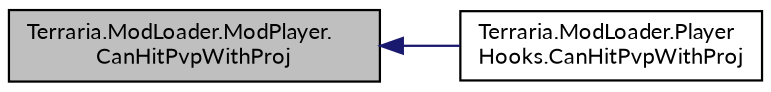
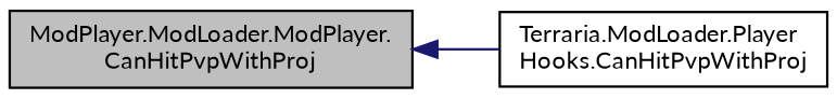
  digraph {
    rankdir=LR
    fontname=Lato
    node [color=black fontname=Lato fontsize=10 shape=record style=filled]
-   n1 [fillcolor=grey75 fontcolor=black height=0.2 label="Terraria.ModLoader.ModPlayer.\lCanHitPvpWithProj" width=0.4]
+   n1 [fillcolor=grey75 fontcolor=black height=0.2 label="ModPlayer.ModLoader.ModPlayer.\lCanHitPvpWithProj" width=0.4]
    n2 [fillcolor=white height=0.2 label="Terraria.ModLoader.Player\lHooks.CanHitPvpWithProj" width=0.4]
    n1 -> n2 [color=midnightblue dir=back fontname=Lato fontsize=10 labelfontname=Helvetica labelfontsize=10 style=solid]
  }
